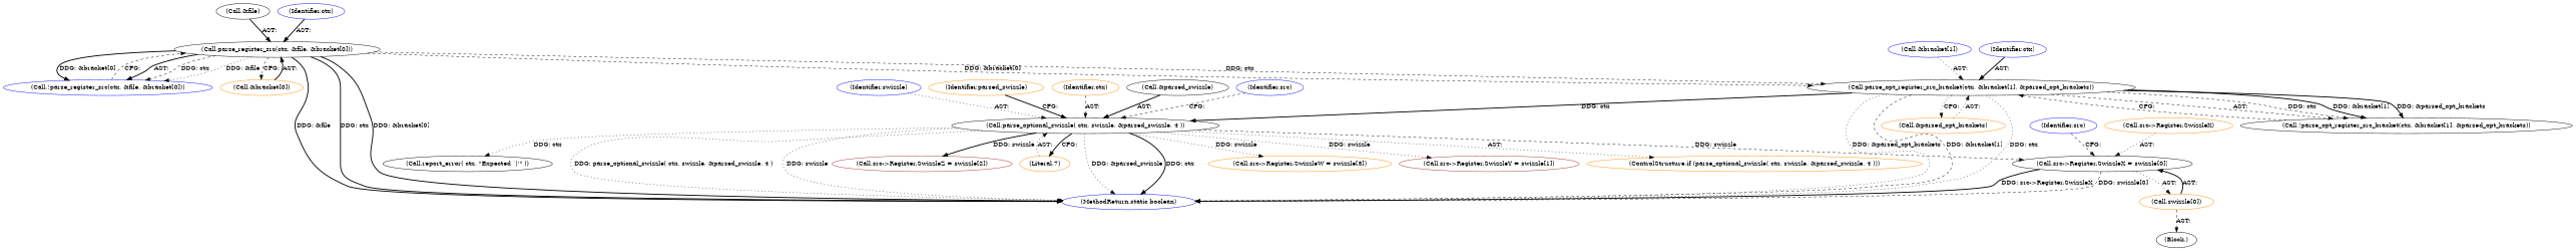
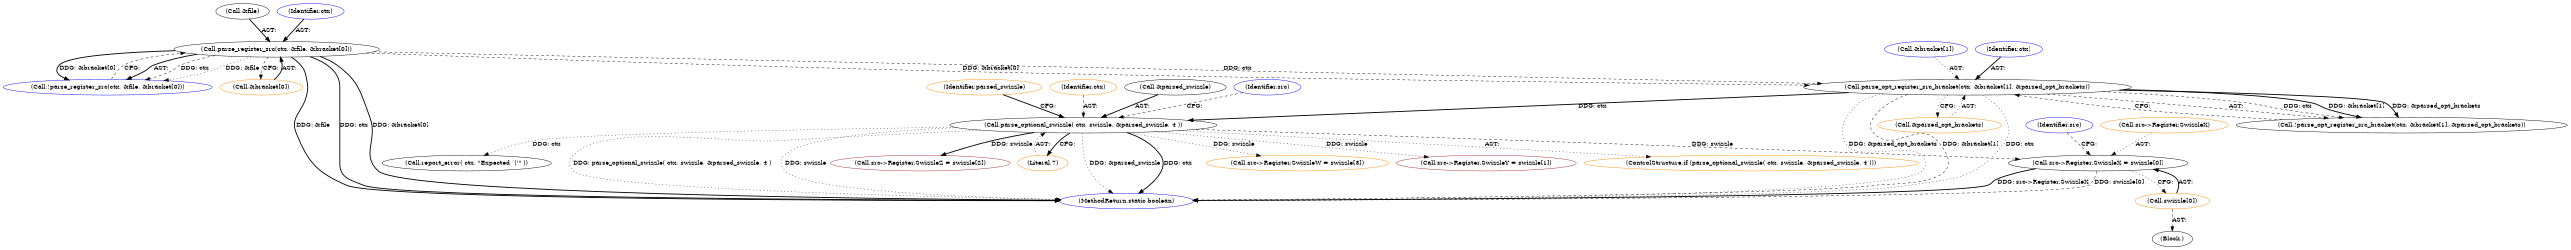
  digraph {
    node [color=black]
    edge [style=bold]
    n1 [label="(Call,src->Register.SwizzleX = swizzle[0])"]
    n2 [color=blue label="(MethodReturn,static boolean)"]
    n3 [color=darkorange label="(Call,swizzle[0])"]
    n4 [label="(Block,)"]
    n5 [label="(Call,parse_optional_swizzle( ctx, swizzle, &parsed_swizzle, 4 ))"]
    n6 [color=brown label="(Call,src->Register.SwizzleZ = swizzle[2])"]
    n7 [color=darkorange label="(Literal,7)"]
    n8 [color=darkorange label="(Call,src->Register.SwizzleW = swizzle[3])"]
    n9 [color=brown label="(Call,src->Register.SwizzleY = swizzle[1])"]
    n10 [color=darkorange label="(ControlStructure,if (parse_optional_swizzle( ctx, swizzle, &parsed_swizzle, 4 )))"]
    n11 [label="(Call,report_error( ctx, \"Expected `|'\" ))"]
    n12 [label="(Call,parse_opt_register_src_bracket(ctx, &bracket[1], &parsed_opt_brackets))"]
    n13 [label="(Call,!parse_opt_register_src_bracket(ctx, &bracket[1], &parsed_opt_brackets))"]
    n14 [color=darkorange label="(Call,&parsed_opt_brackets)"]
    n15 [label="(Call,parse_register_src(ctx, &file, &bracket[0]))"]
    n16 [color=darkorange label="(Call,&bracket[0])"]
    n17 [color=blue label="(Call,!parse_register_src(ctx, &file, &bracket[0]))"]
    n18 [color=darkorange label="(Identifier,parsed_swizzle)"]
    n19 [color=darkorange label="(Identifier,ctx)"]
    n20 [label="(Call,&parsed_swizzle)"]
    n21 [label="(Call,&file)"]
    n22 [color=blue label="(Identifier,src)"]
    n23 [color=blue label="(Identifier,ctx)"]
    n24 [color=darkorange label="(Call,src->Register.SwizzleX)"]
    n25 [color=blue label="(Call,&bracket[1])"]
    n26 [color=blue label="(Identifier,src)"]
    n27 [color=blue label="(Identifier,ctx)"]
-   n28 [color=blue label="(Identifier,swizzle)"]
    n1 -> n2 [label="DDG: src->Register.SwizzleX"]
    n1 -> n2 [label="DDG: swizzle[0]" style=dashed]
-   n1 -> n3 [label="AST: " style=dotted]
+   n1 -> n3 [label="CFG: " style=dotted]
    n3 -> n1 [label="AST: "]
    n3 -> n4 [label="AST: " style=dashed]
    n5 -> n1 [label="DDG: swizzle" style=dashed]
    n5 -> n2 [label="DDG: &parsed_swizzle" style=dotted]
    n5 -> n2 [label="DDG: ctx"]
    n5 -> n2 [label="DDG: parse_optional_swizzle( ctx, swizzle, &parsed_swizzle, 4 )" style=dotted]
    n5 -> n2 [label="DDG: swizzle" style=dotted]
    n5 -> n6 [label="DDG: swizzle"]
    n5 -> n7 [label="CFG: "]
    n5 -> n8 [label="DDG: swizzle" style=dotted]
    n5 -> n9 [label="DDG: swizzle" style=dotted]
    n5 -> n10 [label="AST: " style=dotted]
    n5 -> n11 [label="DDG: ctx" style=dotted]
    n7 -> n5 [label="AST: " style=dotted]
    n12 -> n2 [label="DDG: &parsed_opt_brackets" style=dotted]
    n12 -> n2 [label="DDG: &bracket[1]" style=dashed]
    n12 -> n2 [label="DDG: ctx" style=dotted]
    n12 -> n5 [label="DDG: ctx"]
    n12 -> n13 [label="AST: " style=dashed]
    n12 -> n13 [label="DDG: ctx" style=dashed]
    n12 -> n13 [label="DDG: &bracket[1]"]
    n12 -> n13 [label="DDG: &parsed_opt_brackets"]
    n12 -> n14 [label="CFG: " style=dotted]
    n13 -> n12 [label="CFG: " style=dashed]
    n14 -> n12 [label="AST: " style=dotted]
    n15 -> n2 [label="DDG: ctx"]
    n15 -> n2 [label="DDG: &file"]
    n15 -> n2 [label="DDG: &bracket[0]"]
    n15 -> n12 [label="DDG: ctx" style=dashed]
    n15 -> n12 [label="DDG: &bracket[0]" style=dashed]
    n15 -> n16 [label="CFG: " style=dashed]
    n15 -> n17 [label="AST: "]
    n15 -> n17 [label="DDG: ctx" style=dashed]
    n15 -> n17 [label="DDG: &file" style=dotted]
    n15 -> n17 [label="DDG: &bracket[0]"]
    n16 -> n15 [label="AST: "]
    n17 -> n15 [label="CFG: " style=dashed]
    n18 -> n5 [label="CFG: "]
    n19 -> n5 [label="AST: " style=dashed]
    n20 -> n5 [label="AST: "]
    n21 -> n15 [label="AST: "]
    n22 -> n1 [label="CFG: " style=dashed]
    n23 -> n15 [label="AST: "]
    n24 -> n1 [label="AST: " style=dotted]
    n25 -> n12 [label="AST: " style=dotted]
    n26 -> n5 [label="CFG: " style=dashed]
    n27 -> n12 [label="AST: "]
-   n28 -> n5 [label="AST: " style=dotted]
  }
